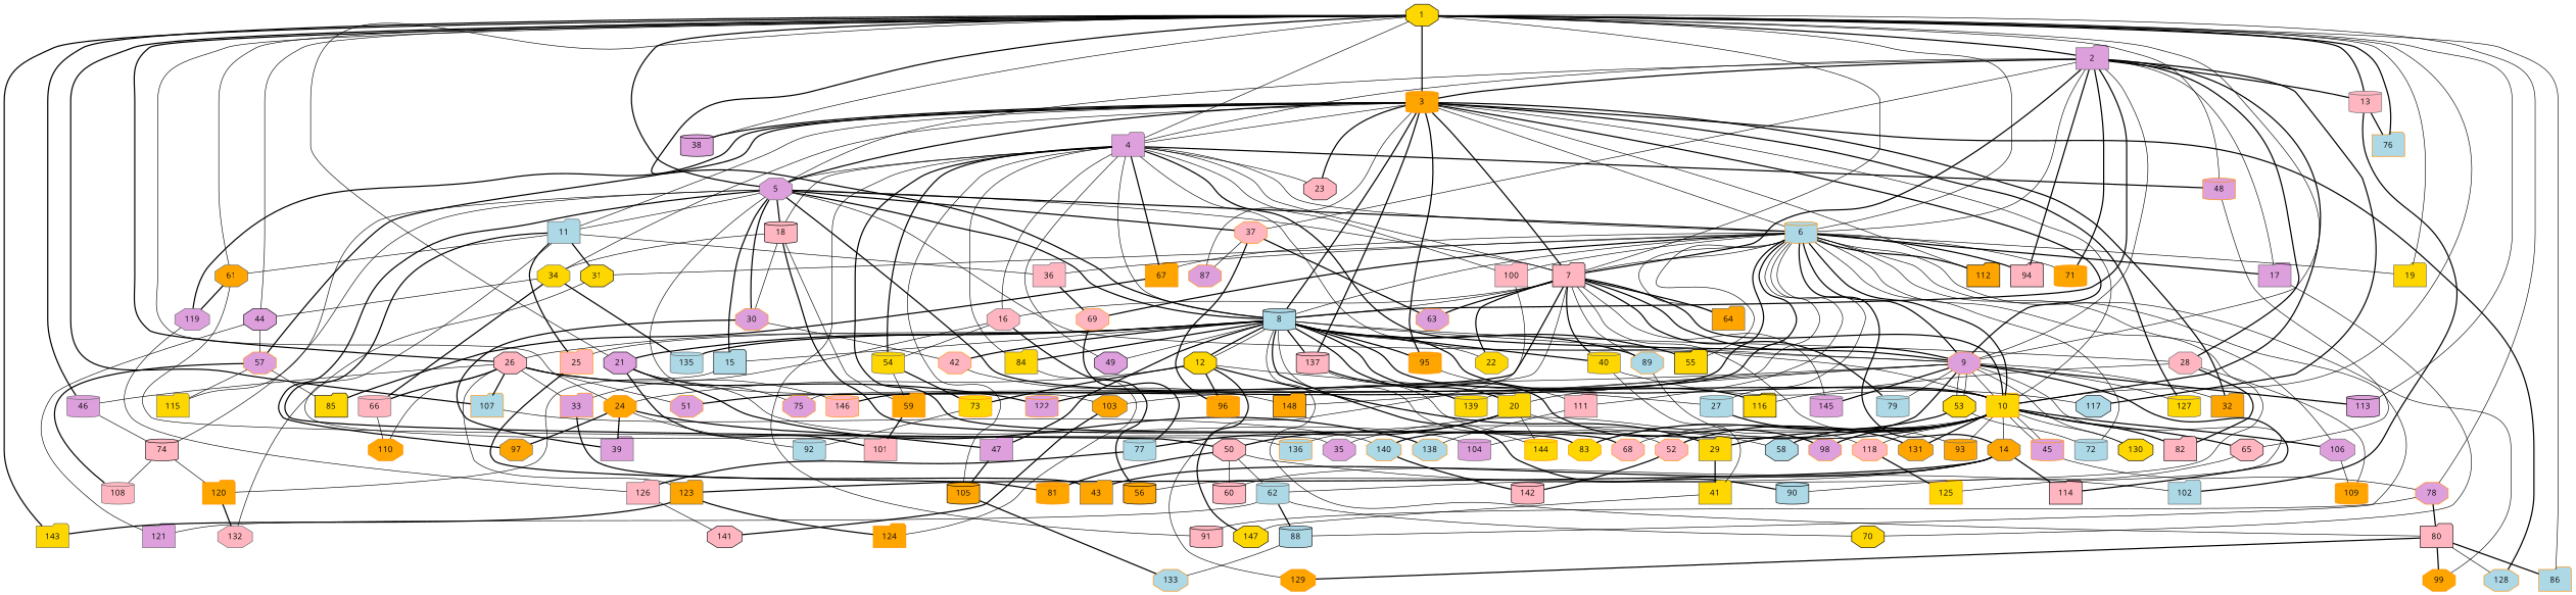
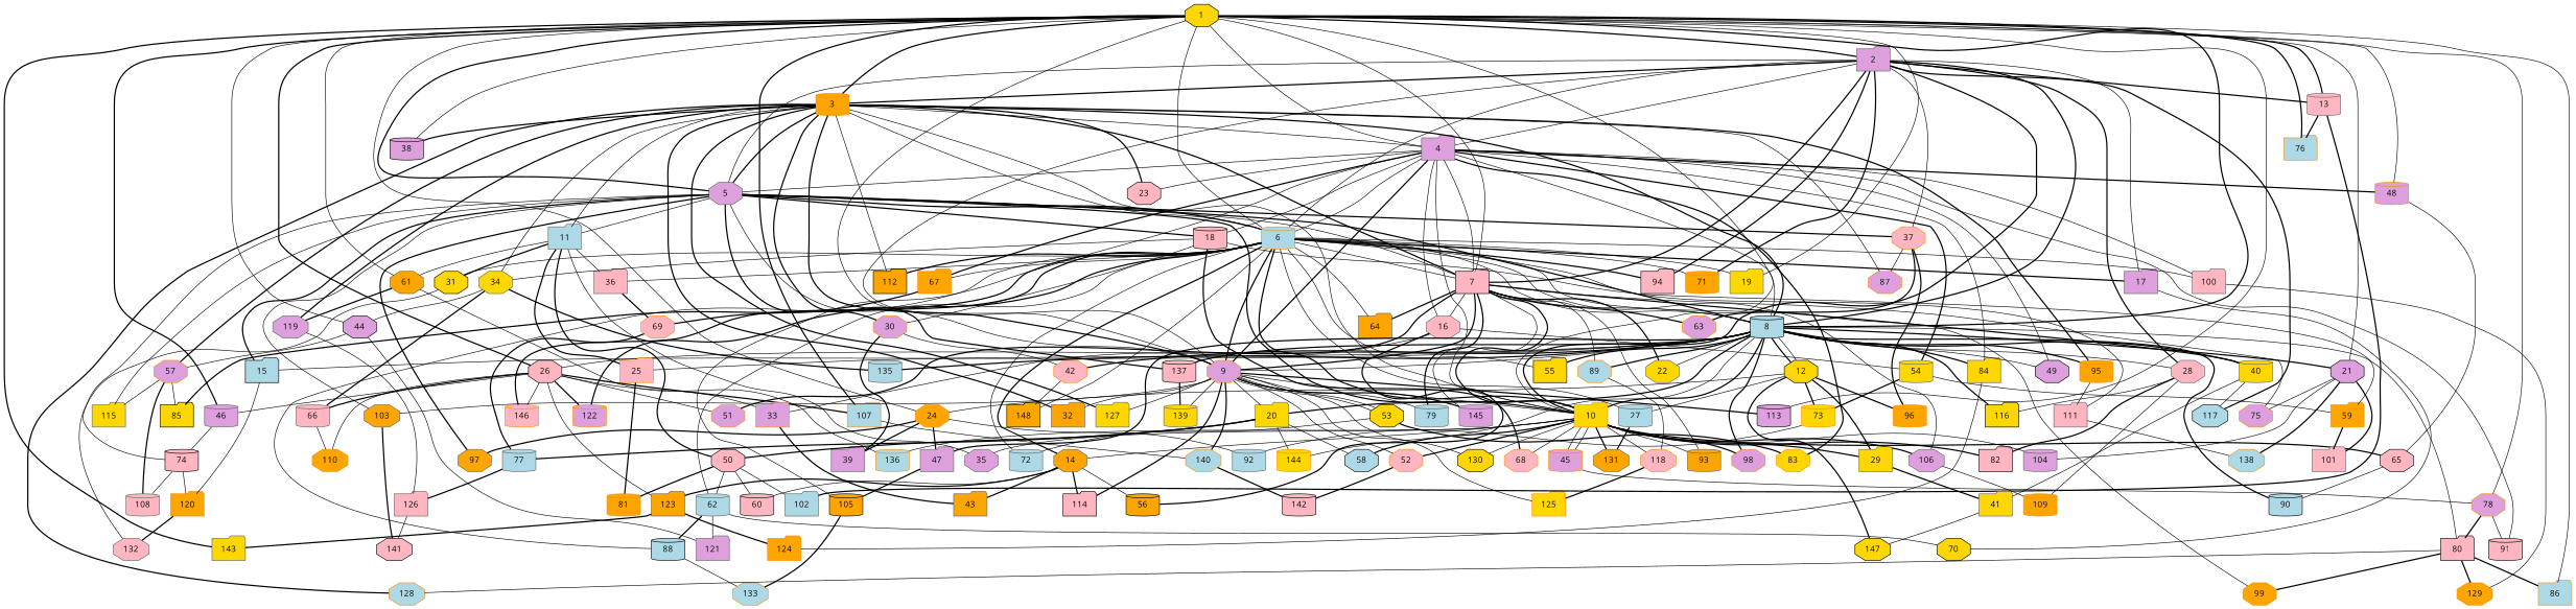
  graph {
    fontname="Open Sans"
    node [color=gray40 fillcolor=lightpink fontname="Open Sans" shape=octagon style=filled]
    edge [fontname="Open Sans" style=solid]
    1 [color=black fillcolor=gold]
    2 [fillcolor=plum shape=folder]
    3 [color=darkorange fillcolor=orange shape=cylinder]
    4 [fillcolor=plum shape=folder]
    5 [fillcolor=plum]
    6 [color=darkorange fillcolor=lightblue shape=cylinder]
    7 [color=black shape=folder]
    8 [color=black fillcolor=lightblue shape=cylinder]
    9 [color=darkorange fillcolor=plum]
    10 [color=darkorange fillcolor=gold shape=folder]
    13 [shape=cylinder]
    19 [fillcolor=gold shape=folder]
    21 [color=black fillcolor=plum]
    24 [color=darkorange fillcolor=orange]
    26 [color=black]
    38 [color=black fillcolor=plum shape=cylinder]
    44 [color=black fillcolor=plum]
    46 [fillcolor=plum shape=cylinder]
    48 [color=darkorange fillcolor=plum shape=cylinder]
    61 [fillcolor=orange]
    76 [color=darkorange fillcolor=lightblue shape=folder]
    78 [color=darkorange fillcolor=plum]
    86 [color=darkorange fillcolor=lightblue shape=folder]
    107 [color=darkorange fillcolor=lightblue shape=folder]
    113 [color=black fillcolor=plum shape=cylinder]
    143 [fillcolor=gold shape=folder]
    17 [fillcolor=plum shape=folder]
    28
    37 [color=darkorange]
    71 [color=darkorange fillcolor=orange shape=cylinder]
    94 [color=black shape=folder]
    117 [color=black fillcolor=lightblue]
    11 [fillcolor=lightblue shape=folder]
    23 [color=black]
    32 [fillcolor=orange shape=folder]
    34 [fillcolor=gold]
    57 [color=darkorange fillcolor=plum]
    87 [color=darkorange fillcolor=plum]
    95 [color=darkorange fillcolor=orange shape=cylinder]
    112 [color=black fillcolor=orange shape=folder]
    119 [fillcolor=plum]
-   127 [fillcolor=gold shape=cylinder]
+   127 [fillcolor=gold shape=folder]
    128 [color=darkorange fillcolor=lightblue]
    137 [color=black shape=cylinder]
    16
    18 [color=black shape=cylinder]
    49 [color=black fillcolor=plum]
    54 [fillcolor=gold shape=cylinder]
    67 [color=darkorange fillcolor=orange shape=folder]
    83 [color=darkorange fillcolor=gold]
    84 [fillcolor=gold shape=folder]
    91 [color=black shape=cylinder]
    100 [shape=folder]
    105 [color=black fillcolor=orange shape=cylinder]
    15 [color=black fillcolor=lightblue shape=folder]
    30 [color=darkorange fillcolor=plum]
    74 [color=black shape=cylinder]
    97 [fillcolor=orange]
    103 [fillcolor=orange]
    115 [fillcolor=gold shape=folder]
    14 [fillcolor=orange]
    27 [fillcolor=lightblue shape=cylinder]
    31 [color=black fillcolor=gold]
    36 [shape=folder]
    55 [color=black fillcolor=gold shape=folder]
    62 [fillcolor=lightblue shape=cylinder]
    64 [fillcolor=orange shape=folder]
    69 [color=darkorange]
    72 [fillcolor=lightblue shape=cylinder]
    88 [color=black fillcolor=lightblue shape=cylinder]
    99 [color=darkorange fillcolor=orange]
    106 [fillcolor=plum]
    111 [shape=folder]
    122 [color=darkorange fillcolor=plum shape=cylinder]
    146 [color=darkorange shape=cylinder]
    148 [color=black fillcolor=orange shape=folder]
    22 [fillcolor=gold]
    40 [fillcolor=gold shape=cylinder]
    51 [color=darkorange fillcolor=plum]
    63 [color=darkorange fillcolor=plum]
    75 [color=darkorange fillcolor=plum]
    79 [fillcolor=lightblue shape=cylinder]
    89 [color=darkorange fillcolor=lightblue]
    93 [fillcolor=orange shape=cylinder]
    145 [fillcolor=plum shape=cylinder]
    12 [color=black fillcolor=gold]
    20 [fillcolor=gold shape=folder]
    25 [color=darkorange shape=folder]
    42 [color=darkorange]
    47 [fillcolor=plum shape=folder]
    80 [color=black shape=folder]
    90 [color=black fillcolor=lightblue shape=cylinder]
    98 [color=darkorange fillcolor=plum]
    116 [color=black fillcolor=gold shape=folder]
    135 [fillcolor=lightblue shape=cylinder]
    144 [color=darkorange fillcolor=gold shape=cylinder]
    52 [color=darkorange]
    53 [color=black fillcolor=gold]
    114 [color=black shape=folder]
    125 [color=darkorange fillcolor=gold shape=folder]
    130 [color=black fillcolor=gold]
    139 [fillcolor=gold shape=cylinder]
    140 [color=darkorange fillcolor=lightblue]
    29 [fillcolor=gold shape=folder]
    35 [fillcolor=plum]
    45 [color=darkorange fillcolor=plum shape=cylinder]
    58 [color=black fillcolor=lightblue]
    65 [color=black]
    68 [color=darkorange]
    82 [color=black shape=folder]
    104 [fillcolor=plum shape=cylinder]
    118 [color=darkorange]
    131 [fillcolor=orange]
    136 [color=darkorange fillcolor=lightblue shape=cylinder]
    102 [fillcolor=lightblue shape=folder]
    101 [shape=folder]
    138 [color=darkorange fillcolor=lightblue]
    39 [fillcolor=plum shape=folder]
    92 [fillcolor=lightblue shape=cylinder]
    123 [fillcolor=orange shape=folder]
    33 [color=darkorange fillcolor=plum shape=folder]
    66 [shape=cylinder]
    110 [color=darkorange fillcolor=orange]
    121 [fillcolor=plum shape=folder]
    70 [color=black fillcolor=gold]
    109 [color=darkorange fillcolor=orange shape=cylinder]
    96 [color=darkorange fillcolor=orange shape=cylinder]
    50 [color=black]
    85 [color=black fillcolor=gold shape=folder]
    108 [shape=cylinder]
    126 [shape=folder]
    56 [color=black fillcolor=orange shape=cylinder]
    59 [color=darkorange fillcolor=orange shape=folder]
    73 [color=darkorange fillcolor=gold shape=cylinder]
    124 [color=darkorange fillcolor=orange shape=folder]
    129 [color=darkorange fillcolor=orange]
    133 [color=darkorange fillcolor=lightblue]
    120 [color=darkorange fillcolor=orange shape=folder]
    141 [color=black]
    43 [fillcolor=orange shape=folder]
    60 [color=black shape=cylinder]
    132
    77 [fillcolor=lightblue shape=cylinder]
    41 [fillcolor=gold shape=folder]
    147 [color=black fillcolor=gold]
    81 [color=darkorange fillcolor=orange shape=cylinder]
    142 [color=black shape=cylinder]
    1 -- 2 [style=bold]
    1 -- 3 [style=bold]
    1 -- 4
    1 -- 5 [style=bold]
    1 -- 6
    1 -- 7
    1 -- 8 [style=bold]
    1 -- 9
    1 -- 10
    1 -- 13 [style=bold]
    1 -- 19
    1 -- 21
    1 -- 24
    1 -- 26 [style=bold]
    1 -- 38
    1 -- 44
    1 -- 46 [style=bold]
    1 -- 48
    1 -- 61
    1 -- 76 [style=bold]
    1 -- 78
    1 -- 86
    1 -- 107 [style=bold]
    1 -- 113
    1 -- 143 [style=bold]
    2 -- 3 [style=bold]
    2 -- 4
    2 -- 5
    2 -- 6
    2 -- 7 [style=bold]
    2 -- 8 [style=bold]
    2 -- 9
    2 -- 10 [style=bold]
    2 -- 13 [style=bold]
    2 -- 17
    2 -- 28 [style=bold]
    2 -- 37
    2 -- 71 [style=bold]
    2 -- 94 [style=bold]
    2 -- 117 [style=bold]
    3 -- 4
    3 -- 5 [style=bold]
    3 -- 6
    3 -- 7 [style=bold]
    3 -- 8 [style=bold]
    3 -- 9 [style=bold]
    3 -- 10
    3 -- 38 [style=bold]
    3 -- 11
    3 -- 23 [style=bold]
    3 -- 32 [style=bold]
    3 -- 34
    3 -- 57 [style=bold]
    3 -- 87
    3 -- 95 [style=bold]
    3 -- 112
    3 -- 119 [style=bold]
    3 -- 127 [style=bold]
    3 -- 128 [style=bold]
    3 -- 137 [style=bold]
    4 -- 5
    4 -- 6
    4 -- 7
    4 -- 8
    4 -- 9 [style=bold]
    4 -- 10
    4 -- 48 [style=bold]
    4 -- 23
    4 -- 16
    4 -- 18
    4 -- 49
    4 -- 54 [style=bold]
    4 -- 67 [style=bold]
    4 -- 83 [style=bold]
    4 -- 84
    4 -- 91
    4 -- 100
    4 -- 105
    5 -- 6 [style=bold]
    5 -- 7
    5 -- 8 [style=bold]
    5 -- 9
    5 -- 10 [style=bold]
    5 -- 37 [style=bold]
    5 -- 11
    5 -- 18 [style=bold]
    5 -- 15 [style=bold]
    5 -- 30 [style=bold]
    5 -- 74
    5 -- 97 [style=bold]
    5 -- 103
    5 -- 115
    6 -- 7
    6 -- 8
    6 -- 9 [style=bold]
    6 -- 10 [style=bold]
    6 -- 19
    6 -- 17 [style=bold]
    6 -- 71
    6 -- 94 [style=bold]
    6 -- 112 [style=bold]
    6 -- 67
    6 -- 100
    6 -- 14 [style=bold]
    6 -- 27
    6 -- 31
    6 -- 36
    6 -- 55
    6 -- 62
    6 -- 64
    6 -- 69 [style=bold]
    6 -- 72
    6 -- 88
    6 -- 99
    6 -- 106
    6 -- 111
    6 -- 122 [style=bold]
    6 -- 146 [style=bold]
    6 -- 148
    7 -- 8
    7 -- 9 [style=bold]
    7 -- 10 [style=bold]
    7 -- 16
    7 -- 64 [style=bold]
    7 -- 22 [style=bold]
    7 -- 40 [style=bold]
    7 -- 51 [style=bold]
    7 -- 63 [style=bold]
    7 -- 75
    7 -- 79 [style=bold]
    7 -- 89
    7 -- 93
    7 -- 145
    8 -- 9
    8 -- 10 [style=bold]
    8 -- 21 [style=bold]
    8 -- 26
    8 -- 28
    8 -- 95 [style=bold]
    8 -- 137 [style=bold]
    8 -- 49
    8 -- 84 [style=bold]
    8 -- 15
    8 -- 55 [style=bold]
    8 -- 22
    8 -- 40 [style=bold]
    8 -- 89 [style=bold]
    8 -- 12 [style=bold]
    8 -- 12
    8 -- 20 [style=bold]
    8 -- 25
    8 -- 42 [style=bold]
    8 -- 47 [style=bold]
    8 -- 80
    8 -- 90 [style=bold]
    8 -- 98 [style=bold]
    8 -- 116 [style=bold]
    8 -- 135 [style=bold]
    8 -- 144
    9 -- 10
    9 -- 113 [style=bold]
    9 -- 32
    9 -- 127
    9 -- 103
    9 -- 79
    9 -- 145 [style=bold]
    9 -- 20
-   137 -- 52
+   9 -- 52
    9 -- 53
    9 -- 53
    9 -- 114 [style=bold]
    9 -- 125
    9 -- 130
    9 -- 139
    9 -- 140 [style=bold]
    10 -- 14
    10 -- 106 [style=bold]
    10 -- 93
    10 -- 98 [style=bold]
    10 -- 52 [style=bold]
    10 -- 130
    10 -- 29 [style=bold]
    10 -- 35
    10 -- 45
    10 -- 45
    10 -- 58 [style=bold]
    10 -- 65 [style=bold]
    10 -- 68
    10 -- 82 [style=bold]
    10 -- 104
    10 -- 118
    10 -- 131 [style=bold]
    10 -- 136
    13 -- 76 [style=bold]
    13 -- 102 [style=bold]
    21 -- 75
    21 -- 104
    21 -- 101 [style=bold]
    21 -- 138 [style=bold]
    24 -- 97 [style=bold]
    24 -- 47 [style=bold]
    24 -- 39 [style=bold]
    24 -- 92
    26 -- 46
    26 -- 107 [style=bold]
    26 -- 122 [style=bold]
    26 -- 146
    26 -- 51
    26 -- 123
    26 -- 33
    26 -- 66 [style=bold]
    26 -- 110
    44 -- 57
    44 -- 121
    46 -- 74
    48 -- 65
    61 -- 119 [style=bold]
    61 -- 136
    78 -- 91
    78 -- 80 [style=bold]
    107 -- 140
    17 -- 70
    28 -- 116
    28 -- 82 [style=bold]
    28 -- 109
    37 -- 87
    37 -- 63 [style=bold]
    37 -- 96 [style=bold]
    11 -- 61
    11 -- 31 [style=bold]
    11 -- 36
    11 -- 25 [style=bold]
    11 -- 35
    11 -- 50 [style=bold]
    34 -- 44
    34 -- 135 [style=bold]
    34 -- 66 [style=bold]
    57 -- 115
    57 -- 85
    57 -- 108 [style=bold]
    95 -- 111
    119 -- 126
    137 -- 139 [style=bold]
    16 -- 54
    16 -- 33
    16 -- 56 [style=bold]
    18 -- 34
    18 -- 30
    18 -- 68 [style=bold]
    18 -- 59
    54 -- 59
    54 -- 73 [style=bold]
    67 -- 85 [style=bold]
    84 -- 124
    100 -- 129
    105 -- 133 [style=bold]
    15 -- 120
    30 -- 42
    30 -- 39 [style=bold]
    74 -- 108
    74 -- 120
    103 -- 141 [style=bold]
    14 -- 114 [style=bold]
    14 -- 123 [style=bold]
    14 -- 56
    14 -- 43 [style=bold]
    14 -- 60
    27 -- 131 [style=bold]
    31 -- 132
    36 -- 69 [style=bold]
    62 -- 88 [style=bold]
    62 -- 121
    62 -- 70
    69 -- 77 [style=bold]
    88 -- 133
    106 -- 109
    111 -- 138
    40 -- 117
    40 -- 41
    89 -- 118
    12 -- 24
    12 -- 27
    12 -- 29 [style=bold]
    12 -- 96 [style=bold]
    12 -- 73 [style=bold]
    12 -- 147 [style=bold]
    20 -- 144
    20 -- 58
    20 -- 50 [style=bold]
    20 -- 77 [style=bold]
    25 -- 81 [style=bold]
    42 -- 148
    47 -- 105 [style=bold]
    80 -- 86 [style=bold]
    80 -- 128
    80 -- 99 [style=bold]
    80 -- 129 [style=bold]
    52 -- 142 [style=bold]
    53 -- 83 [style=bold]
    53 -- 72
    140 -- 142 [style=bold]
    29 -- 41 [style=bold]
    45 -- 78
    65 -- 90
    118 -- 125 [style=bold]
    123 -- 143 [style=bold]
    123 -- 124 [style=bold]
    33 -- 43 [style=bold]
    66 -- 110
    50 -- 62
    50 -- 102
    50 -- 60
    50 -- 81 [style=bold]
    126 -- 141
    59 -- 101 [style=bold]
    73 -- 92
    120 -- 132 [style=bold]
    77 -- 126 [style=bold]
    41 -- 147
  }
